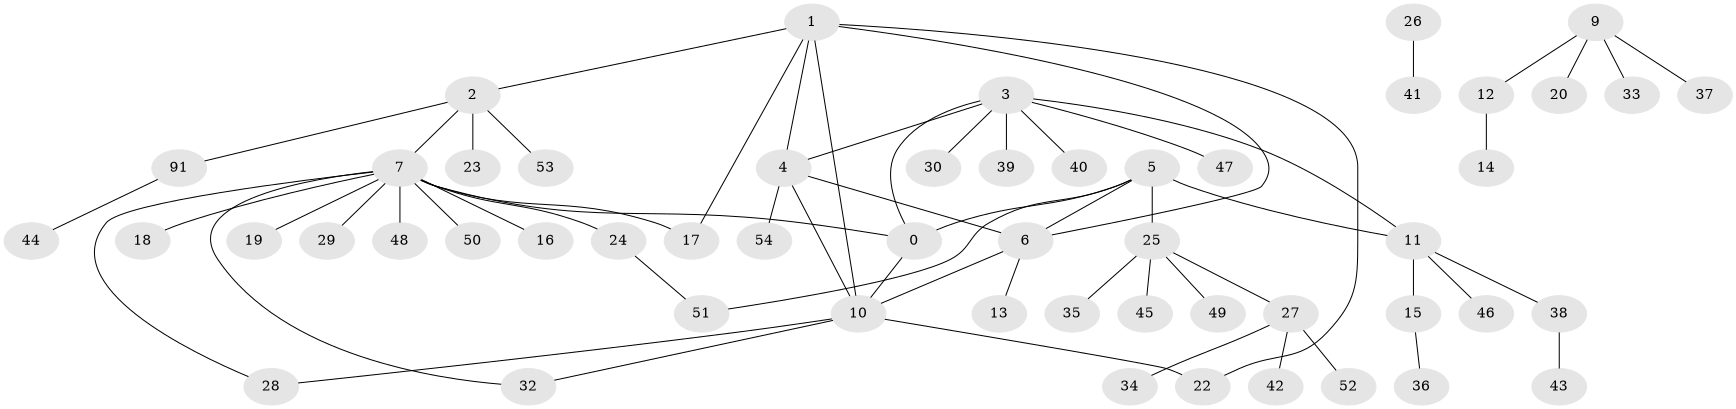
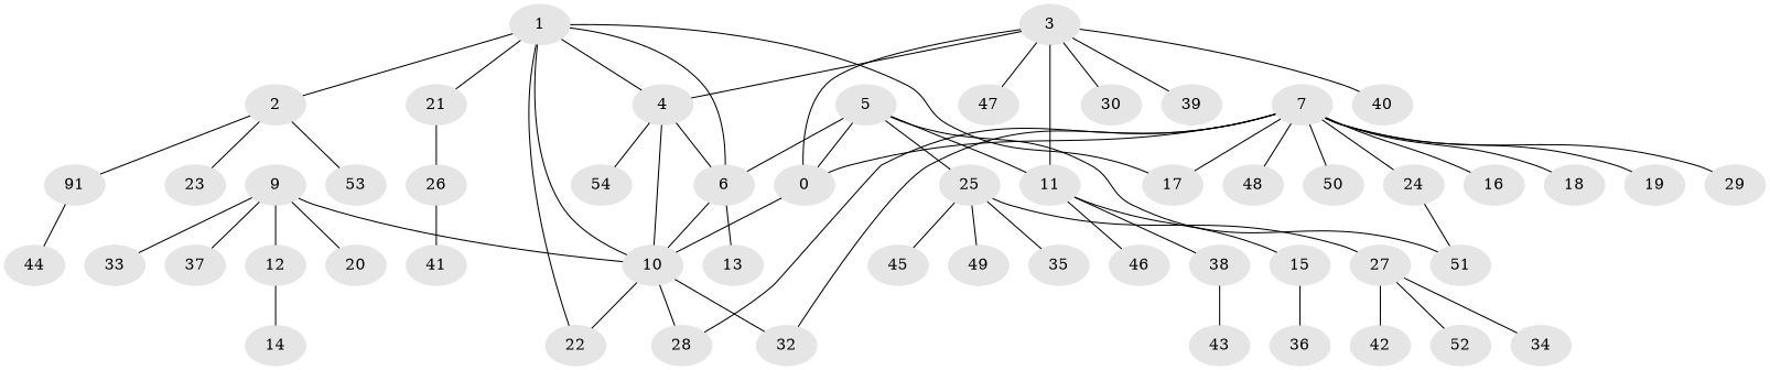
  graph {
    node [color=gray90 style=filled]
    1
    2
    4
    6
    10
    17
+   21
    22
    7
    23
    n11 [label=91]
    53
    54
    13
    28
    32
    26
    n18 [label=0]
    16
    18
    19
    24
    29
    48
    50
    44
    3
    11
    30
    39
    40
    47
    15
    38
    46
    5
    25
    51
    27
    35
    45
    49
    9
    12
    20
    33
    37
    14
    36
    43
    41
    34
    42
    52
    1 -- 2
    1 -- 4
    1 -- 6
    1 -- 10
    1 -- 17
+   1 -- 21
    1 -- 22
-   2 -- 7
    2 -- 23
    2 -- n11
    2 -- 53
    4 -- 6
    4 -- 10
    4 -- 54
    6 -- 10
    6 -- 13
    10 -- 22
    10 -- 28
    10 -- 32
+   21 -- 26
    7 -- 17
    7 -- 28
    7 -- 32
    7 -- n18
    7 -- 16
    7 -- 18
    7 -- 19
    7 -- 24
    7 -- 29
    7 -- 48
    7 -- 50
    n11 -- 44
    26 -- 41
    n18 -- 10
    24 -- 51
    3 -- 4
    3 -- n18
    3 -- 11
    3 -- 30
    3 -- 39
    3 -- 40
    3 -- 47
    11 -- 15
    11 -- 38
    11 -- 46
    15 -- 36
    38 -- 43
    5 -- 6
    5 -- n18
    5 -- 11
    5 -- 25
    5 -- 51
    25 -- 27
    25 -- 35
    25 -- 45
    25 -- 49
    27 -- 34
    27 -- 42
    27 -- 52
+   9 -- 10
    9 -- 12
    9 -- 20
    9 -- 33
    9 -- 37
    12 -- 14
  }
